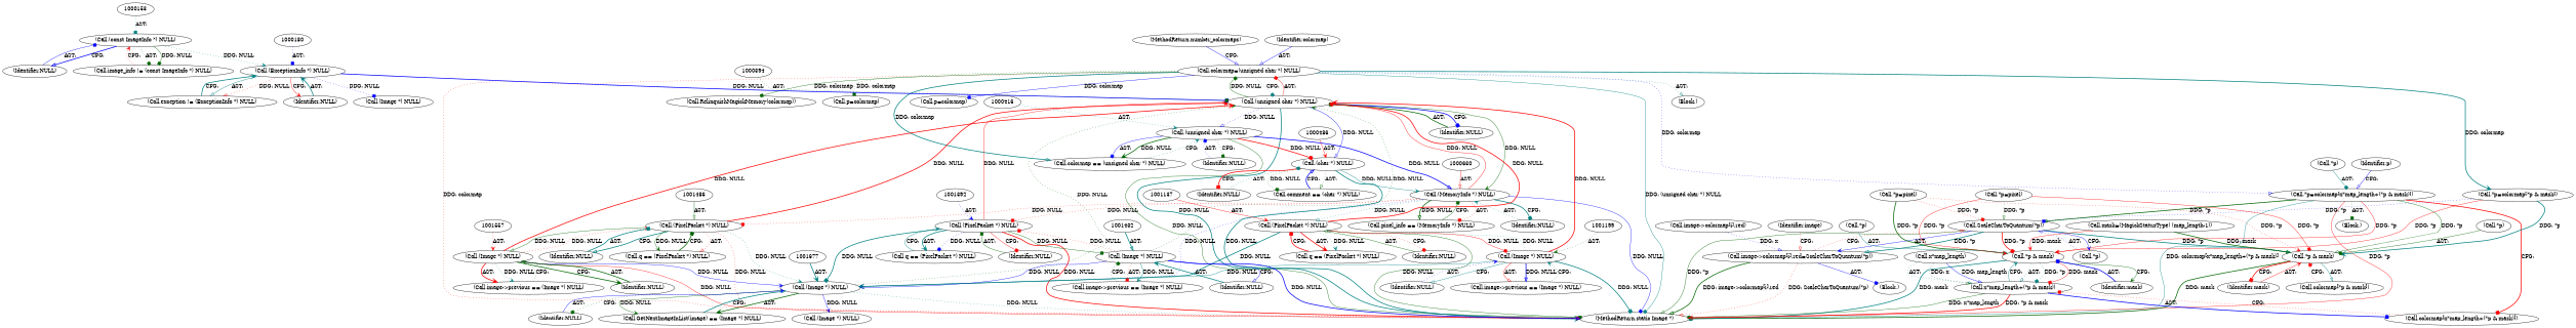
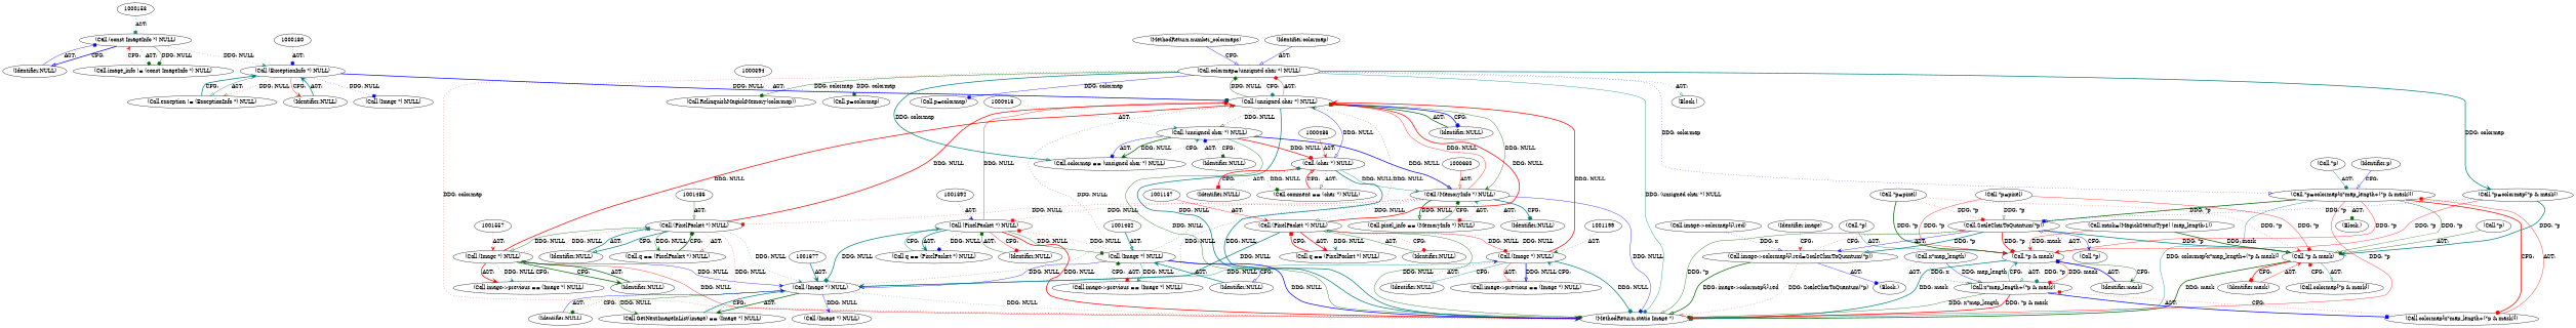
  digraph {
    edge [arrowhead=box color=red style=solid]
    n1 [label="(Call,*p=colormap[x*map_length+(*p & mask)])"]
    n2 [label="(Call,*p & mask)"]
    n3 [label="(Call,*p & mask)"]
    n4 [label="(Call,ScaleCharToQuantum(*p))"]
    n5 [label="(Block,)"]
    n6 [label="(Call,colormap[x*map_length+(*p & mask)])"]
    n7 [label="(MethodReturn,static Image *)"]
    n8 [label="(Call,colormap[*p & mask])"]
    n9 [label="(Identifier,mask)"]
    n10 [label="(Call,x*map_length+(*p & mask))"]
    n11 [label="(Identifier,mask)"]
    n12 [label="(Call,image->colormap[i].red=ScaleCharToQuantum(*p))"]
    n13 [label="(Call,*p)"]
    n14 [label="(Call,colormap=(unsigned char *) NULL)"]
    n15 [label="(Call,(unsigned char *) NULL)"]
    n16 [label="(Block,)"]
    n17 [label="(Call,colormap == (unsigned char *) NULL)"]
    n18 [label="(Call,RelinquishMagickMemory(colormap))"]
    n19 [label="(Call,p=colormap)"]
    n20 [label="(Call,*p=colormap[*p & mask])"]
    n21 [label="(Call,p=colormap)"]
    n22 [label="(Call,(MemoryInfo *) NULL)"]
    n23 [label="(Call,(unsigned char *) NULL)"]
    n24 [label="(Call,(char *) NULL)"]
    n25 [label="(Identifier,NULL)"]
    n26 [label="(Call,(PixelPacket *) NULL)"]
    n27 [label="(Call,(Image *) NULL)"]
    n28 [label="(Call,(PixelPacket *) NULL)"]
    n29 [label="(Call,(PixelPacket *) NULL)"]
    n30 [label="(Call,pixel_info == (MemoryInfo *) NULL)"]
    n31 [label="(Identifier,NULL)"]
    n32 [label="(Identifier,NULL)"]
    n33 [label="(Call,comment == (char *) NULL)"]
    n34 [label="(Identifier,NULL)"]
    n35 [label="(Call,(Image *) NULL)"]
    n36 [label="(Identifier,NULL)"]
    n37 [label="(Call,q == (PixelPacket *) NULL)"]
    n38 [label="(Call,image->previous == (Image *) NULL)"]
    n39 [label="(Identifier,NULL)"]
    n40 [label="(Call,GetNextImageInList(image) == (Image *) NULL)"]
    n41 [label="(Call,(Image *) NULL)"]
    n42 [label="(Identifier,NULL)"]
    n43 [label="(Call,(Image *) NULL)"]
    n44 [label="(Call,q == (PixelPacket *) NULL)"]
    n45 [label="(Identifier,NULL)"]
    n46 [label="(Call,(Image *) NULL)"]
    n47 [label="(Call,q == (PixelPacket *) NULL)"]
    n48 [label="(Identifier,NULL)"]
    n49 [label="(Call,image->previous == (Image *) NULL)"]
    n50 [label="(Identifier,NULL)"]
    n51 [label="(Identifier,NULL)"]
    n52 [label="(Call,image->previous == (Image *) NULL)"]
    n53 [label="(Call,(ExceptionInfo *) NULL)"]
    n54 [label="(Call,exception != (ExceptionInfo *) NULL)"]
    n55 [label="(Identifier,NULL)"]
    n56 [label="(Call,(Image *) NULL)"]
    n57 [label="(Call,(const ImageInfo *) NULL)"]
    n58 [label="(Call,image_info != (const ImageInfo *) NULL)"]
    n59 [label="(Identifier,NULL)"]
    n60 [label="(Block,)"]
    n61 [label="(Call,x*map_length)"]
    n62 [label="(Identifier,image)"]
    n63 [label="(Call,mask=(MagickStatusType) (map_length-1))"]
    n64 [label="(Identifier,colormap)"]
    n65 [label="(Call,*p)"]
    n66 [label="(Identifier,p)"]
    n67 [label="(Call,*p=pixel)"]
    n68 [label="(Call,image->colormap[i].red)"]
    n69 [label="(Call,*p)"]
    n70 [label="(Call,*p)"]
    n71 [label="(MethodReturn,number_colormaps)"]
    n72 [label="(Call,*p=pixel)"]
    1000394
    1001486
    1001557
    1000630
    1000416
    1000486
    1001432
    1001392
    1001677
    1001137
    1001199
    1000180
    1000153
    n1 -> n2 [arrowhead=onormal color=darkgreen label="DDG: *p"]
    n1 -> n3 [arrowhead=vee label="DDG: *p"]
    n1 -> n4 [arrowhead=onormal color=darkgreen label="DDG: *p" style=bold]
    n1 -> n5 [color=darkgreen label="AST: " style=dotted]
    n1 -> n6 [label="CFG: " style=bold]
    n1 -> n7 [arrowhead=onormal color=teal label="DDG: colormap[x*map_length+(*p & mask)]"]
    n1 -> n7 [arrowhead=vee label="DDG: *p"]
    n2 -> n7 [color=darkgreen label="DDG: mask" style=bold]
    n2 -> n8 [arrowhead=onormal color=teal label="AST: "]
    n2 -> n9 [label="CFG: " style=bold]
    n3 -> n7 [color=teal label="DDG: mask" style=bold]
    n3 -> n10 [arrowhead=onormal color=teal label="AST: " style=dotted]
    n3 -> n10 [color=teal label="DDG: *p" style=dotted]
    n3 -> n10 [label="DDG: mask"]
    n3 -> n11 [arrowhead=vee color=darkgreen label="CFG: "]
    n4 -> n2 [arrowhead=onormal color=teal label="DDG: *p" style=bold]
    n4 -> n3 [label="DDG: *p" style=bold]
    n4 -> n7 [arrowhead=onormal color=darkgreen label="DDG: *p"]
    n4 -> n12 [arrowhead=vee color=blue label="AST: "]
    n4 -> n12 [arrowhead=onormal color=teal label="DDG: *p" style=bold]
    n4 -> n13 [arrowhead=vee color=blue label="CFG: "]
+   n6 -> n1 [label="AST: "]
    n6 -> n10 [label="CFG: " style=dotted]
    n8 -> n2 [label="CFG: " style=dotted]
    n9 -> n2 [arrowhead=vee label="AST: "]
    n10 -> n3 [arrowhead=vee color=teal label="CFG: "]
    n10 -> n6 [color=blue label="AST: " style=bold]
    n10 -> n7 [color=darkgreen label="DDG: x*map_length"]
    n10 -> n7 [arrowhead=onormal label="DDG: *p & mask" style=bold]
    n11 -> n3 [color=blue label="AST: " style=bold]
    n12 -> n4 [arrowhead=onormal label="CFG: " style=dotted]
    n12 -> n7 [arrowhead=onormal color=darkgreen label="DDG: image->colormap[i].red" style=bold]
    n12 -> n7 [arrowhead=onormal label="DDG: ScaleCharToQuantum(*p)" style=dotted]
    n12 -> n60 [color=blue label="AST: "]
    n13 -> n4 [arrowhead=onormal color=blue label="AST: " style=dotted]
    n14 -> n1 [arrowhead=onormal color=blue label="DDG: colormap" style=dotted]
    n14 -> n7 [label="DDG: colormap" style=dotted]
    n14 -> n7 [color=teal label="DDG: (unsigned char *) NULL"]
    n14 -> n15 [color=teal label="CFG: " style=dotted]
    n14 -> n16 [arrowhead=onormal color=teal label="AST: " style=dotted]
    n14 -> n17 [arrowhead=onormal color=teal label="DDG: colormap" style=bold]
    n14 -> n18 [color=darkgreen label="DDG: colormap"]
    n14 -> n19 [color=darkgreen label="DDG: colormap" style=dotted]
    n14 -> n20 [arrowhead=vee color=teal label="DDG: colormap" style=bold]
    n14 -> n21 [color=blue label="DDG: colormap"]
    n15 -> n7 [arrowhead=vee color=teal label="DDG: NULL" style=bold]
    n15 -> n14 [label="AST: "]
    n15 -> n14 [color=darkgreen label="DDG: NULL"]
    n15 -> n22 [arrowhead=vee color=darkgreen label="DDG: NULL"]
    n15 -> n23 [arrowhead=onormal color=blue label="DDG: NULL" style=dotted]
    n15 -> n24 [arrowhead=onormal color=blue label="DDG: NULL"]
    n15 -> n25 [color=blue label="CFG: " style=bold]
    n17 -> n23 [arrowhead=vee color=teal label="CFG: " style=dotted]
    n20 -> n2 [arrowhead=vee color=teal label="DDG: *p" style=bold]
    n20 -> n3 [arrowhead=vee label="DDG: *p"]
    n20 -> n4 [color=blue label="DDG: *p" style=dotted]
    n22 -> n7 [color=blue label="DDG: NULL"]
    n22 -> n15 [arrowhead=onormal label="DDG: NULL"]
    n22 -> n26 [label="DDG: NULL" style=dotted]
    n22 -> n27 [arrowhead=vee color=blue label="DDG: NULL" style=dotted]
    n22 -> n28 [label="DDG: NULL" style=dotted]
    n22 -> n29 [arrowhead=onormal color=teal label="DDG: NULL" style=dotted]
    n22 -> n30 [label="AST: " style=dotted]
    n22 -> n30 [arrowhead=onormal color=darkgreen label="DDG: NULL" style=bold]
    n22 -> n31 [color=teal label="CFG: " style=bold]
    n23 -> n7 [arrowhead=onormal color=darkgreen label="DDG: NULL"]
    n23 -> n17 [color=blue label="AST: "]
    n23 -> n17 [arrowhead=vee color=darkgreen label="DDG: NULL" style=bold]
    n23 -> n22 [arrowhead=onormal color=blue label="DDG: NULL" style=bold]
    n23 -> n24 [label="DDG: NULL" style=bold]
    n23 -> n32 [color=darkgreen label="CFG: " style=dotted]
    n24 -> n7 [arrowhead=vee color=teal label="DDG: NULL" style=bold]
    n24 -> n22 [arrowhead=vee color=teal label="DDG: NULL"]
    n24 -> n33 [arrowhead=onormal color=darkgreen label="AST: " style=dotted]
    n24 -> n33 [color=darkgreen label="DDG: NULL" style=dotted]
    n24 -> n34 [label="CFG: " style=bold]
    n25 -> n15 [color=darkgreen label="AST: " style=bold]
    n26 -> n7 [arrowhead=onormal label="DDG: NULL" style=dotted]
    n26 -> n15 [label="DDG: NULL" style=bold]
    n26 -> n27 [arrowhead=vee color=teal label="DDG: NULL" style=dotted]
    n26 -> n35 [arrowhead=onormal color=darkgreen label="DDG: NULL"]
    n26 -> n36 [arrowhead=onormal color=teal label="CFG: " style=bold]
    n26 -> n37 [arrowhead=onormal label="AST: " style=dotted]
    n26 -> n37 [arrowhead=vee color=darkgreen label="DDG: NULL"]
    n27 -> n7 [arrowhead=onormal color=teal label="DDG: NULL" style=dotted]
    n27 -> n15 [arrowhead=vee color=darkgreen label="DDG: NULL" style=dotted]
    n27 -> n40 [arrowhead=vee color=darkgreen label="AST: " style=bold]
    n27 -> n40 [arrowhead=vee color=darkgreen label="DDG: NULL"]
    n27 -> n41 [arrowhead=vee color=blue label="DDG: NULL"]
    n27 -> n42 [color=darkgreen label="CFG: " style=dotted]
    n28 -> n7 [arrowhead=onormal label="DDG: NULL" style=bold]
    n28 -> n15 [arrowhead=onormal label="DDG: NULL"]
    n28 -> n27 [color=teal label="DDG: NULL" style=bold]
    n28 -> n43 [color=darkgreen label="DDG: NULL"]
    n28 -> n44 [arrowhead=vee color=teal label="AST: " style=bold]
    n28 -> n44 [color=blue label="DDG: NULL" style=dotted]
    n28 -> n45 [label="CFG: "]
    n29 -> n7 [color=darkgreen label="DDG: NULL"]
    n29 -> n15 [label="DDG: NULL" style=bold]
    n29 -> n27 [arrowhead=vee color=teal label="DDG: NULL" style=bold]
    n29 -> n46 [label="DDG: NULL"]
    n29 -> n47 [arrowhead=vee label="AST: " style=bold]
    n29 -> n47 [arrowhead=vee color=teal label="DDG: NULL" style=dotted]
    n29 -> n48 [label="CFG: " style=dotted]
    n30 -> n22 [color=darkgreen label="CFG: "]
    n31 -> n22 [arrowhead=vee color=teal label="AST: " style=dotted]
    n32 -> n23 [color=blue label="AST: " style=dotted]
-   n33 -> n24 [arrowhead=onormal color=blue label="CFG: " style=bold]
+   n33 -> n24 [arrowhead=onormal label="CFG: " style=bold]
    n34 -> n24 [color=teal label="AST: " style=dotted]
    n35 -> n7 [arrowhead=vee label="DDG: NULL"]
    n35 -> n15 [arrowhead=vee label="DDG: NULL" style=bold]
    n35 -> n26 [arrowhead=vee label="DDG: NULL" style=dotted]
    n35 -> n27 [arrowhead=vee color=blue label="DDG: NULL"]
    n35 -> n38 [arrowhead=vee label="AST: " style=bold]
    n35 -> n38 [arrowhead=vee color=teal label="DDG: NULL" style=dotted]
    n35 -> n39 [arrowhead=vee color=darkgreen label="CFG: " style=bold]
    n36 -> n26 [color=teal label="AST: " style=bold]
    n37 -> n26 [color=darkgreen label="CFG: " style=bold]
    n38 -> n35 [arrowhead=onormal color=darkgreen label="CFG: " style=dotted]
    n39 -> n35 [arrowhead=onormal color=darkgreen label="AST: " style=bold]
    n40 -> n27 [arrowhead=onormal color=teal label="CFG: " style=bold]
    n42 -> n27 [arrowhead=vee color=blue label="AST: "]
    n43 -> n7 [arrowhead=onormal color=blue label="DDG: NULL" style=bold]
    n43 -> n15 [arrowhead=vee color=darkgreen label="DDG: NULL" style=dotted]
    n43 -> n27 [arrowhead=onormal color=blue label="DDG: NULL"]
    n43 -> n28 [label="DDG: NULL" style=dotted]
    n43 -> n49 [label="AST: " style=dotted]
    n43 -> n49 [arrowhead=vee color=teal label="DDG: NULL"]
    n43 -> n50 [arrowhead=onormal color=blue label="CFG: "]
    n44 -> n28 [arrowhead=vee color=teal label="CFG: "]
    n45 -> n28 [color=darkgreen label="AST: "]
    n46 -> n7 [color=teal label="DDG: NULL" style=bold]
    n46 -> n15 [arrowhead=vee label="DDG: NULL" style=bold]
    n46 -> n27 [arrowhead=onormal color=teal label="DDG: NULL"]
    n46 -> n29 [arrowhead=onormal color=teal label="DDG: NULL" style=dotted]
    n46 -> n51 [arrowhead=onormal color=teal label="CFG: "]
    n46 -> n52 [arrowhead=onormal label="AST: "]
    n46 -> n52 [arrowhead=onormal color=blue label="DDG: NULL" style=bold]
    n47 -> n29 [label="CFG: " style=bold]
    n48 -> n29 [arrowhead=onormal color=darkgreen label="AST: "]
    n49 -> n43 [color=darkgreen label="CFG: " style=dotted]
    n50 -> n43 [arrowhead=vee color=teal label="AST: " style=bold]
    n51 -> n46 [arrowhead=vee color=blue label="AST: " style=dotted]
    n52 -> n46 [arrowhead=vee color=teal label="CFG: " style=dotted]
    n53 -> n15 [color=blue label="DDG: NULL" style=bold]
    n53 -> n54 [arrowhead=onormal color=teal label="AST: "]
    n53 -> n54 [arrowhead=onormal label="DDG: NULL" style=dotted]
    n53 -> n55 [arrowhead=vee label="CFG: "]
    n53 -> n56 [color=blue label="DDG: NULL" style=dotted]
    n54 -> n53 [arrowhead=vee color=teal label="CFG: " style=bold]
    n55 -> n53 [arrowhead=vee color=teal label="AST: " style=bold]
    n57 -> n53 [arrowhead=vee color=teal label="DDG: NULL" style=dotted]
    n57 -> n58 [color=darkgreen label="AST: " style=dotted]
    n57 -> n58 [color=darkgreen label="DDG: NULL"]
    n57 -> n59 [arrowhead=onormal color=blue label="CFG: " style=bold]
    n58 -> n57 [arrowhead=vee label="CFG: " style=dotted]
    n59 -> n57 [color=blue label="AST: "]
    n61 -> n10 [arrowhead=onormal color=teal label="AST: " style=dotted]
    n61 -> n10 [arrowhead=onormal color=darkgreen label="DDG: x" style=dotted]
    n61 -> n10 [arrowhead=onormal color=blue label="DDG: map_length"]
-   n62 -> n12 [arrowhead=onormal label="CFG: " style=dotted]
+   n62 -> n12 [arrowhead=vee label="CFG: " style=dotted]
    n63 -> n2 [arrowhead=onormal color=darkgreen label="DDG: mask" style=bold]
    n63 -> n3 [arrowhead=vee label="DDG: mask"]
    n64 -> n14 [arrowhead=onormal color=blue label="AST: "]
    n65 -> n1 [color=teal label="AST: "]
    n66 -> n1 [arrowhead=onormal color=blue label="CFG: "]
    n67 -> n2 [arrowhead=vee label="DDG: *p" style=dotted]
    n67 -> n3 [arrowhead=onormal color=darkgreen label="DDG: *p" style=bold]
    n67 -> n4 [label="DDG: *p" style=dotted]
    n68 -> n12 [arrowhead=onormal color=blue label="DDG: x" style=dotted]
    n69 -> n3 [arrowhead=vee color=teal label="AST: "]
    n70 -> n2 [color=darkgreen label="AST: "]
    n71 -> n14 [arrowhead=onormal color=blue label="CFG: "]
    n72 -> n2 [label="DDG: *p"]
    n72 -> n3 [arrowhead=vee label="DDG: *p"]
    n72 -> n4 [arrowhead=onormal color=darkgreen label="DDG: *p" style=dotted]
    1000394 -> n15 [color=darkgreen label="AST: " style=dotted]
    1001486 -> n26 [arrowhead=onormal color=darkgreen label="AST: "]
    1001557 -> n35 [arrowhead=vee label="AST: " style=dotted]
    1000630 -> n22 [arrowhead=onormal label="AST: "]
    1000416 -> n23 [arrowhead=vee color=teal label="AST: " style=dotted]
    1000486 -> n24 [arrowhead=vee label="AST: "]
    1001432 -> n43 [arrowhead=onormal color=teal label="AST: " style=bold]
    1001392 -> n28 [arrowhead=vee color=blue label="AST: " style=dotted]
    1001677 -> n27 [arrowhead=vee color=teal label="AST: " style=bold]
    1001137 -> n29 [arrowhead=vee label="AST: "]
    1001199 -> n46 [arrowhead=vee color=darkgreen label="AST: " style=dotted]
    1000180 -> n53 [color=blue label="AST: " style=dotted]
    1000153 -> n57 [color=teal label="AST: " style=dotted]
  }
